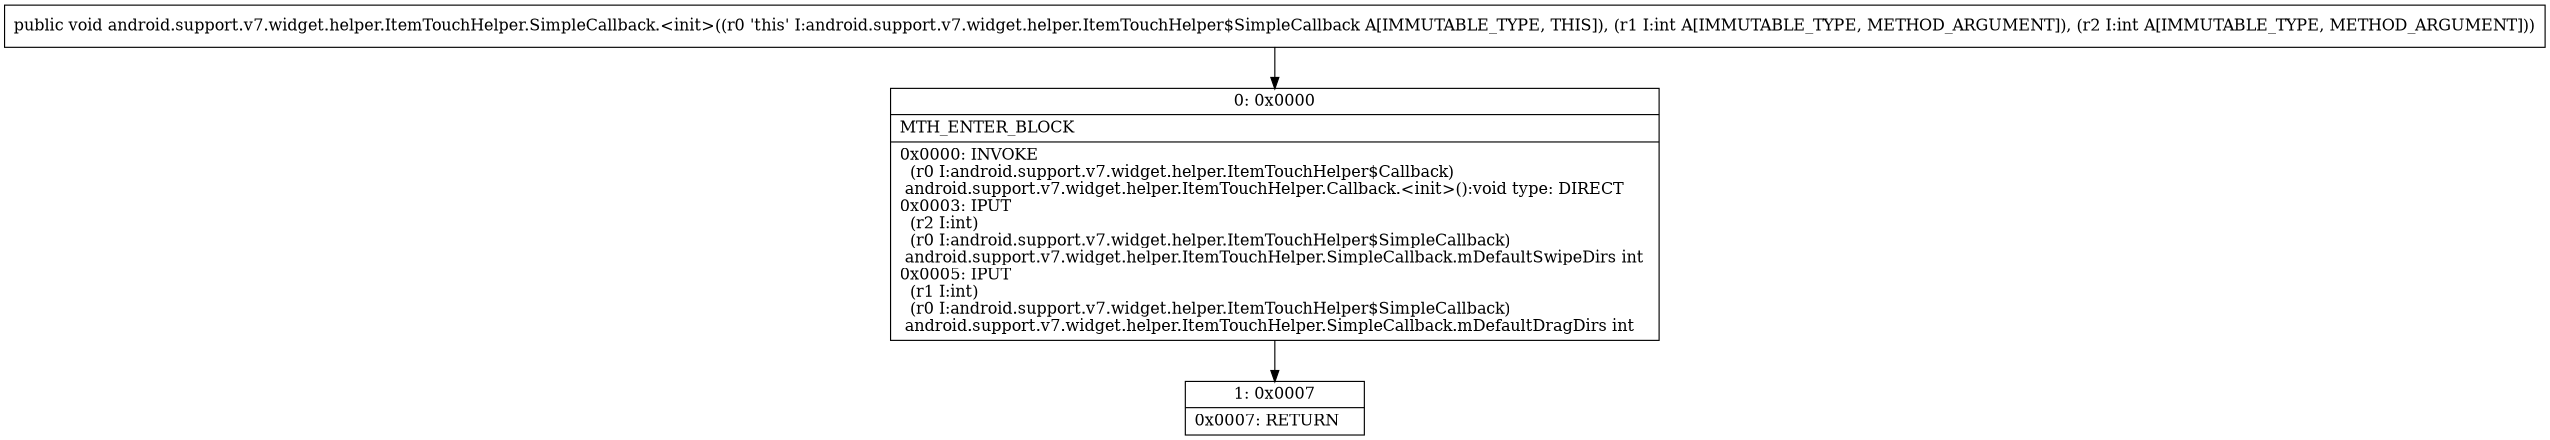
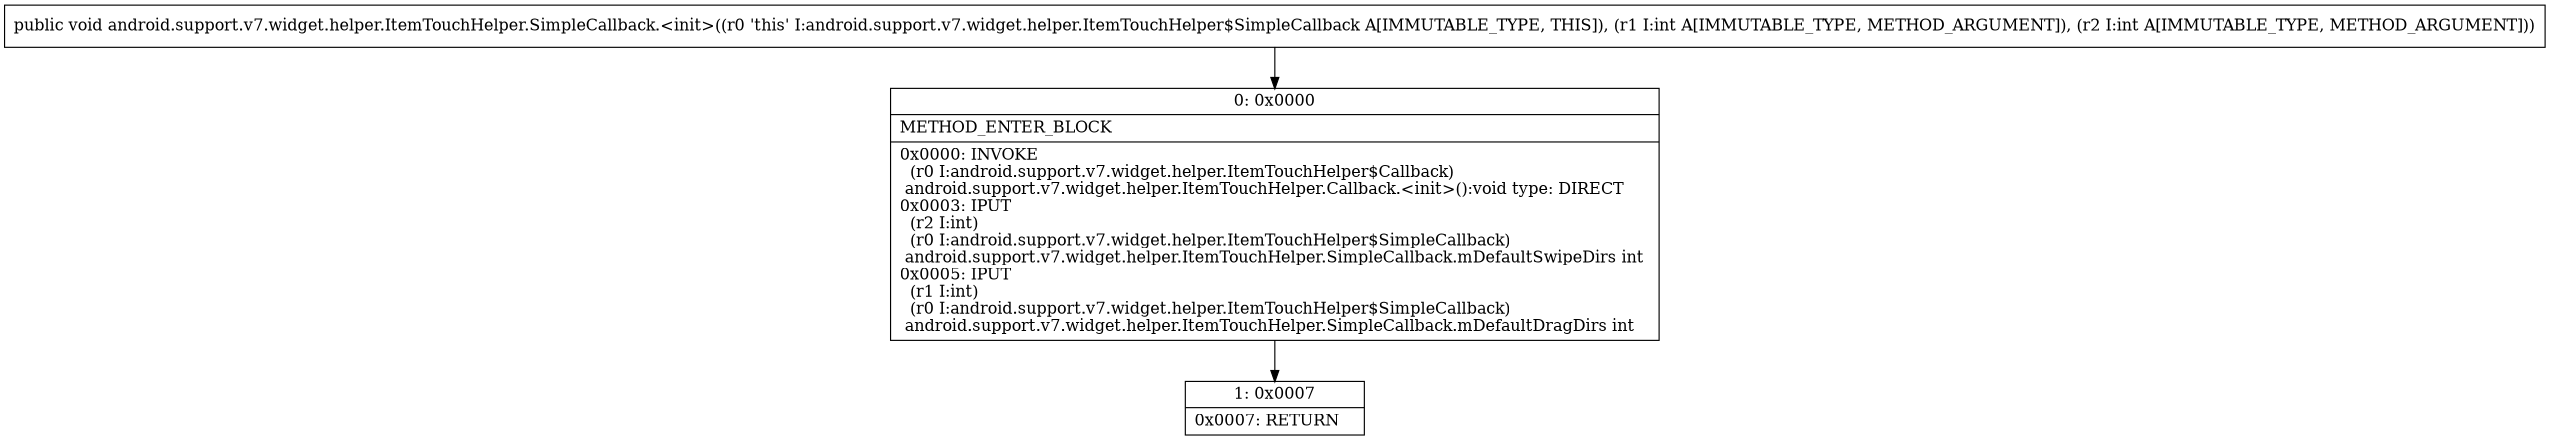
  digraph {
    node [shape=record]
-   n1 [label="{0\:\ 0x0000|MTH_ENTER_BLOCK\l|0x0000: INVOKE  \l  (r0 I:android.support.v7.widget.helper.ItemTouchHelper$Callback)\l android.support.v7.widget.helper.ItemTouchHelper.Callback.\<init\>():void type: DIRECT \l0x0003: IPUT  \l  (r2 I:int)\l  (r0 I:android.support.v7.widget.helper.ItemTouchHelper$SimpleCallback)\l android.support.v7.widget.helper.ItemTouchHelper.SimpleCallback.mDefaultSwipeDirs int \l0x0005: IPUT  \l  (r1 I:int)\l  (r0 I:android.support.v7.widget.helper.ItemTouchHelper$SimpleCallback)\l android.support.v7.widget.helper.ItemTouchHelper.SimpleCallback.mDefaultDragDirs int \l}"]
+   n1 [label="{0\:\ 0x0000|METHOD_ENTER_BLOCK\l|0x0000: INVOKE  \l  (r0 I:android.support.v7.widget.helper.ItemTouchHelper$Callback)\l android.support.v7.widget.helper.ItemTouchHelper.Callback.\<init\>():void type: DIRECT \l0x0003: IPUT  \l  (r2 I:int)\l  (r0 I:android.support.v7.widget.helper.ItemTouchHelper$SimpleCallback)\l android.support.v7.widget.helper.ItemTouchHelper.SimpleCallback.mDefaultSwipeDirs int \l0x0005: IPUT  \l  (r1 I:int)\l  (r0 I:android.support.v7.widget.helper.ItemTouchHelper$SimpleCallback)\l android.support.v7.widget.helper.ItemTouchHelper.SimpleCallback.mDefaultDragDirs int \l}"]
    n2 [label="{1\:\ 0x0007|0x0007: RETURN   \l}"]
    n3 [label="{public void android.support.v7.widget.helper.ItemTouchHelper.SimpleCallback.\<init\>((r0 'this' I:android.support.v7.widget.helper.ItemTouchHelper$SimpleCallback A[IMMUTABLE_TYPE, THIS]), (r1 I:int A[IMMUTABLE_TYPE, METHOD_ARGUMENT]), (r2 I:int A[IMMUTABLE_TYPE, METHOD_ARGUMENT])) }"]
    n1 -> n2
    n3 -> n1
  }
